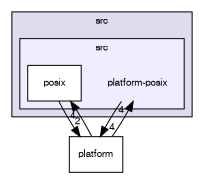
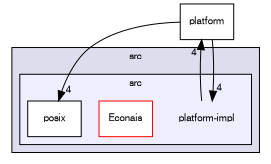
  digraph {
    compound=true
    node [fontname=FreeSans fontsize=10 shape=box]
    edge [headlabel=4 labeldistance=1.5 labelfontname=FreeSans labelfontsize=10]
-   n1 [label="platform-posix" shape=plaintext]
+   n1 [label="platform-impl" shape=plaintext]
+   n2 [color=red fillcolor=white label=Econais style=filled]
    n3 [color=black fillcolor=white label=posix style=filled]
    n4 [label=platform]
    subgraph cluster_1 {
      bgcolor="#ddddee"
      fontname=FreeSans
      fontsize=10
      label=src
      pencolor=black
      subgraph cluster_2 {
        bgcolor="#eeeeff"
        fontname=FreeSans
        fontsize=10
        pencolor=black
        n1
+       n2
        n3
      }
    }
    n1 -> n4
-   n3 -> n4 [headlabel=2]
    n4 -> n1
    n4 -> n3
  }
